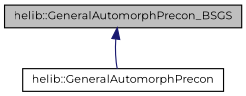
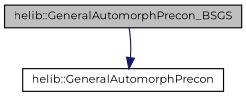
  digraph {
    fontname=Montserrat
    node [color=black fontname=Montserrat fontsize=10 shape=record style=filled]
    n1 [fillcolor=grey75 fontcolor=black height=0.2 label="helib::GeneralAutomorphPrecon_BSGS" width=0.4]
    n2 [fillcolor=white height=0.2 label="helib::GeneralAutomorphPrecon" width=0.4]
-   n1 -> n2 [color=midnightblue dir=back fontname=Montserrat fontsize=10 labelfontname=FreeSans labelfontsize=10 style=solid]
+   n2 -> n1 [color=midnightblue dir=back fontname=Montserrat fontsize=10 labelfontname=FreeSans labelfontsize=10 style=solid]
  }
